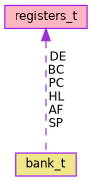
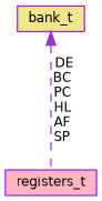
  digraph {
    node [color=purple fontname=Helvetica fontsize=10 shape=record style=filled]
    n1 [fillcolor=khaki fontcolor=black height=0.2 label=bank_t width=0.4]
    n2 [fillcolor=lightpink height=0.2 label=registers_t width=0.4]
-   n2 -> n1 [color=darkorchid3 dir=back fontname=Helvetica fontsize=10 label=" DE\nBC\nPC\nHL\nAF\nSP" labelfontname=Helvetica labelfontsize=10 style=dashed]
+   n1 -> n2 [color=darkorchid3 dir=back fontname=Helvetica fontsize=10 label=" DE\nBC\nPC\nHL\nAF\nSP" labelfontname=Helvetica labelfontsize=10 style=dashed]
  }
